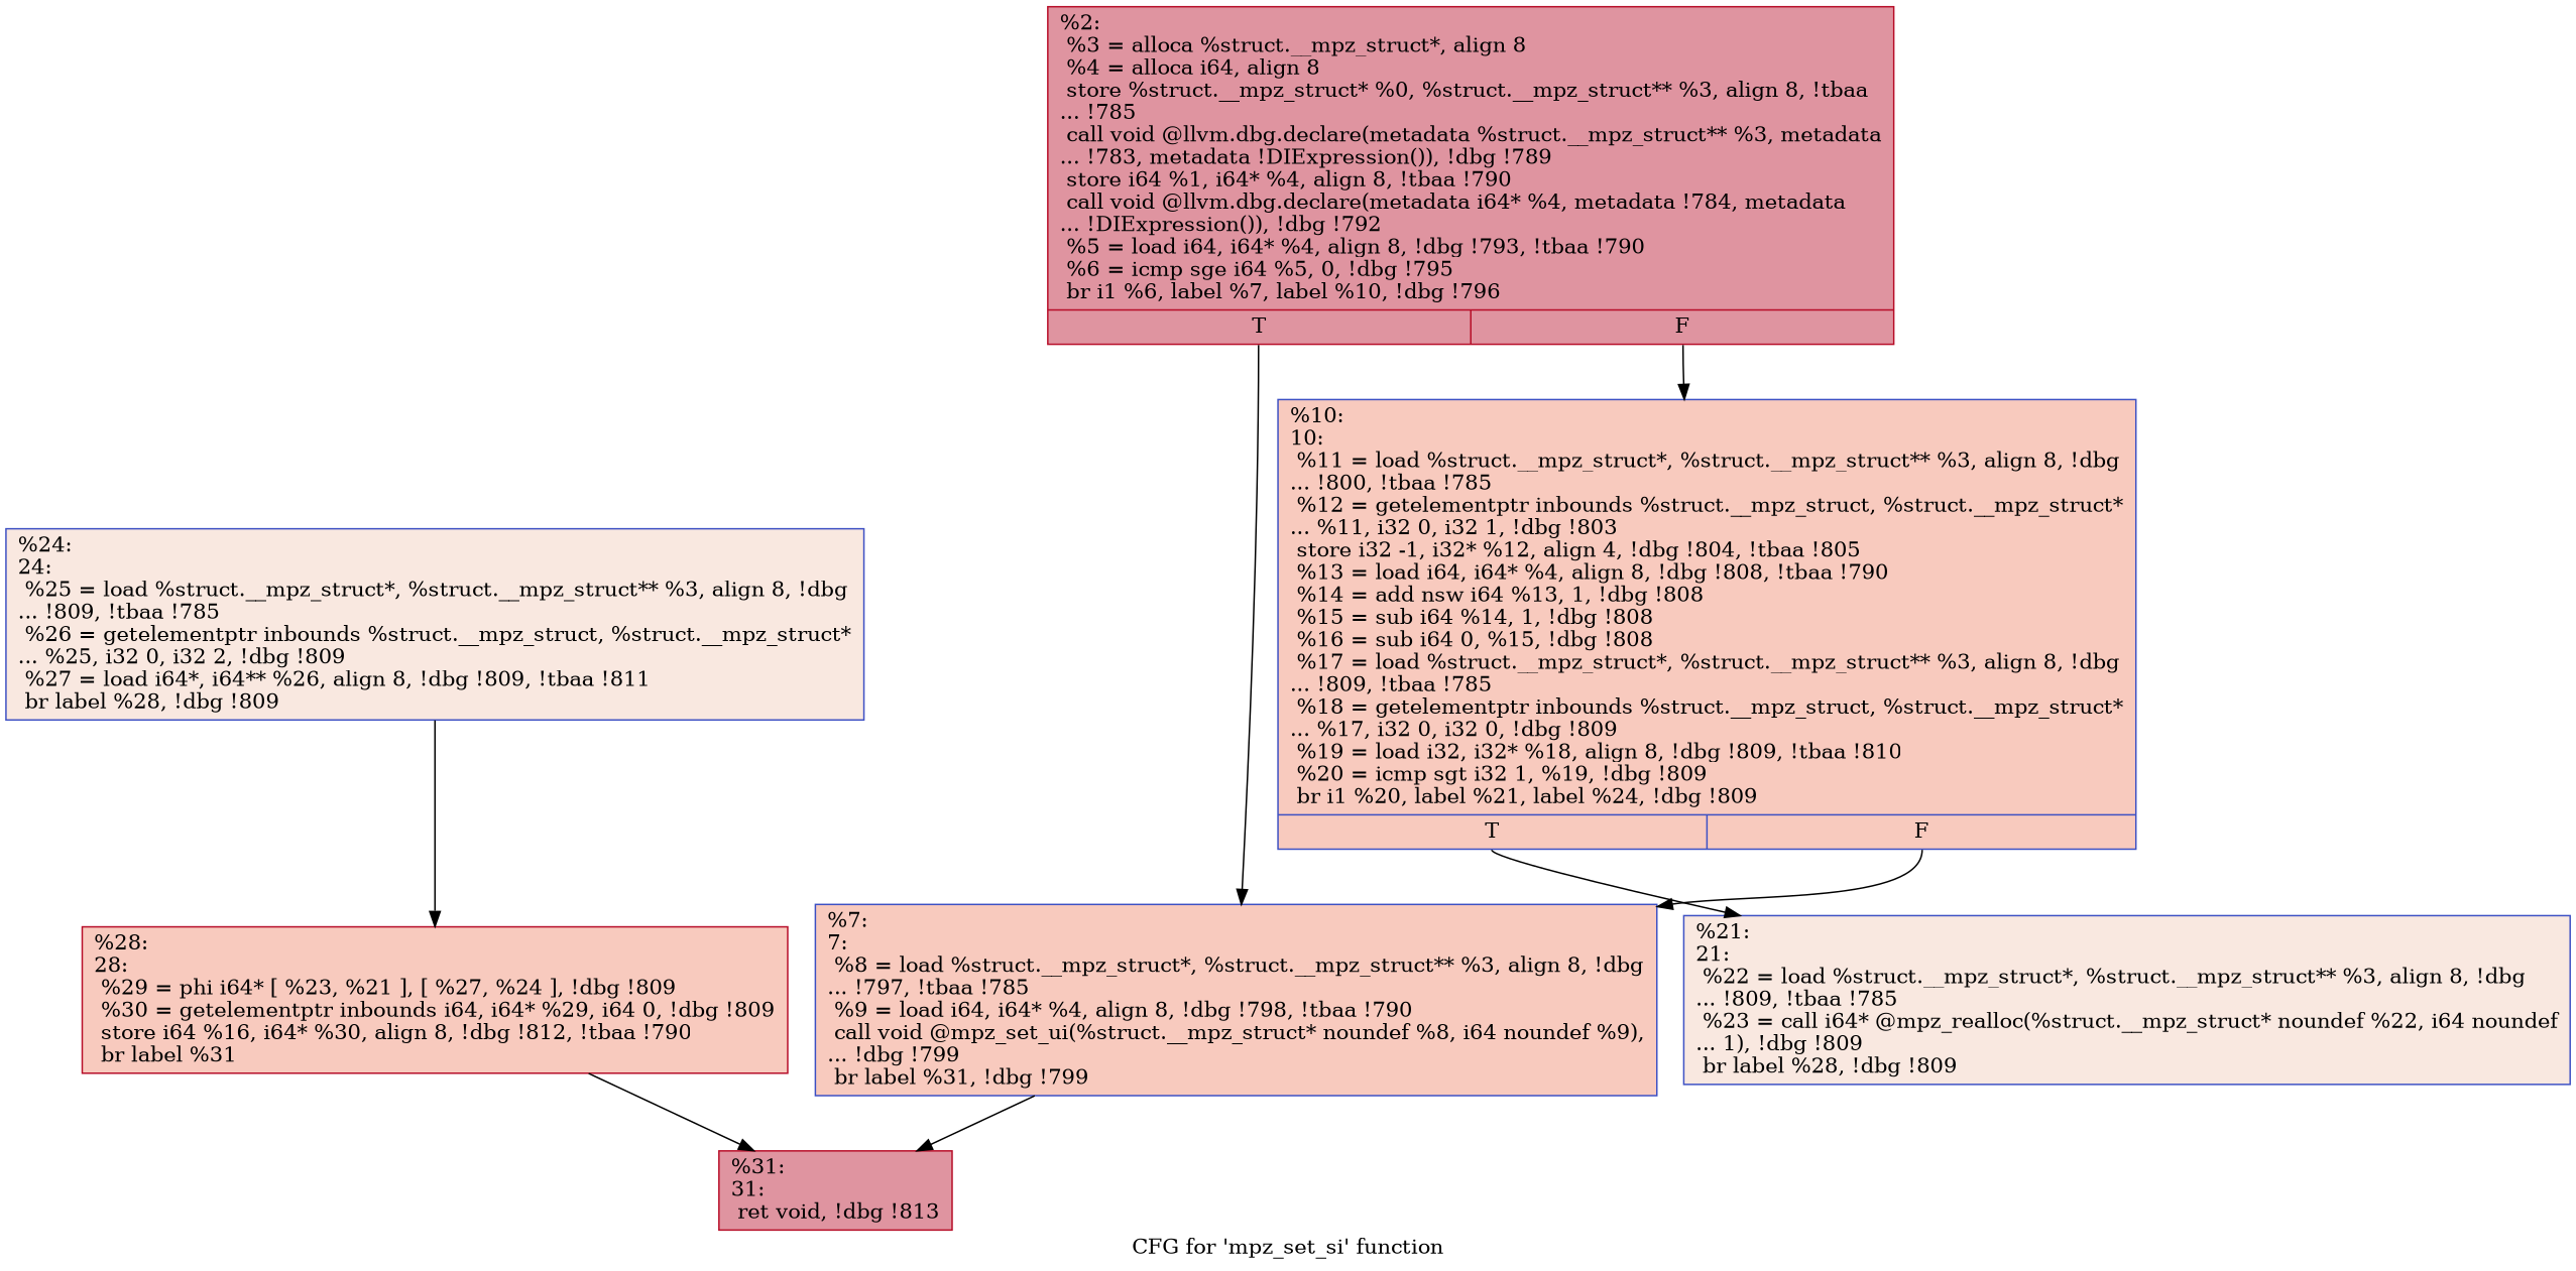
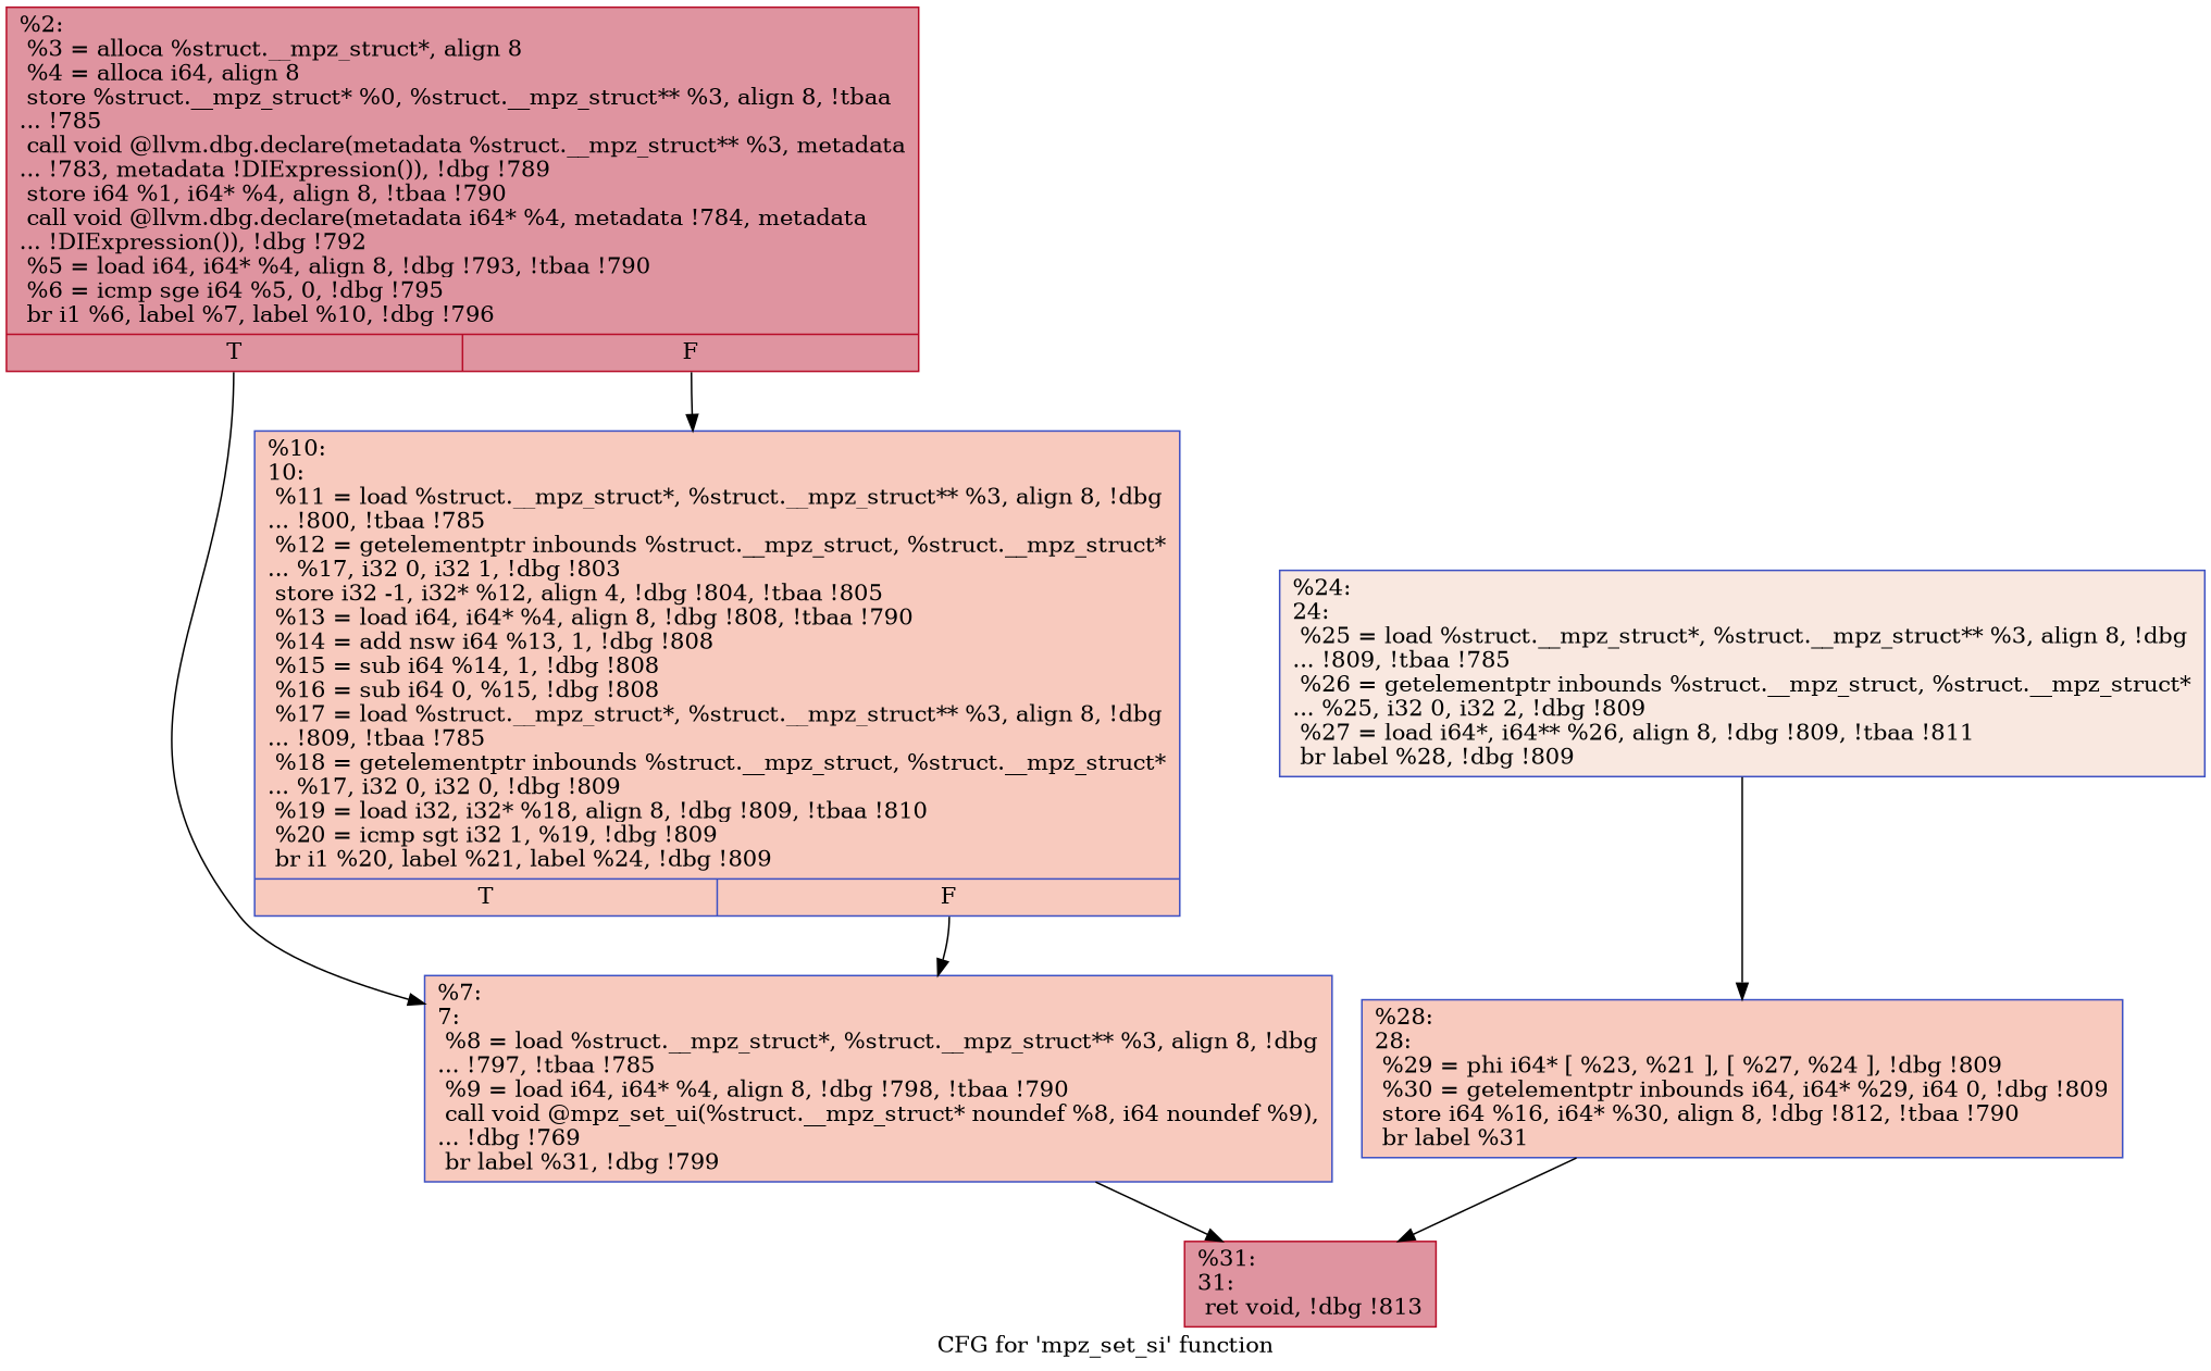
  digraph {
    label="CFG for 'mpz_set_si' function"
    node [color="#3d50c3ff" fillcolor="#ef886b70" shape=record style=filled]
    n1 [color="#b70d28ff" fillcolor="#b70d2870" label="{%2:\l  %3 = alloca %struct.__mpz_struct*, align 8\l  %4 = alloca i64, align 8\l  store %struct.__mpz_struct* %0, %struct.__mpz_struct** %3, align 8, !tbaa\l... !785\l  call void @llvm.dbg.declare(metadata %struct.__mpz_struct** %3, metadata\l... !783, metadata !DIExpression()), !dbg !789\l  store i64 %1, i64* %4, align 8, !tbaa !790\l  call void @llvm.dbg.declare(metadata i64* %4, metadata !784, metadata\l... !DIExpression()), !dbg !792\l  %5 = load i64, i64* %4, align 8, !dbg !793, !tbaa !790\l  %6 = icmp sge i64 %5, 0, !dbg !795\l  br i1 %6, label %7, label %10, !dbg !796\l|{<s0>T|<s1>F}}"]
-   n2 [label="{%7:\l7:                                                \l  %8 = load %struct.__mpz_struct*, %struct.__mpz_struct** %3, align 8, !dbg\l... !797, !tbaa !785\l  %9 = load i64, i64* %4, align 8, !dbg !798, !tbaa !790\l  call void @mpz_set_ui(%struct.__mpz_struct* noundef %8, i64 noundef %9),\l... !dbg !799\l  br label %31, !dbg !799\l}"]
-   n3 [label="{%10:\l10:                                               \l  %11 = load %struct.__mpz_struct*, %struct.__mpz_struct** %3, align 8, !dbg\l... !800, !tbaa !785\l  %12 = getelementptr inbounds %struct.__mpz_struct, %struct.__mpz_struct*\l... %11, i32 0, i32 1, !dbg !803\l  store i32 -1, i32* %12, align 4, !dbg !804, !tbaa !805\l  %13 = load i64, i64* %4, align 8, !dbg !808, !tbaa !790\l  %14 = add nsw i64 %13, 1, !dbg !808\l  %15 = sub i64 %14, 1, !dbg !808\l  %16 = sub i64 0, %15, !dbg !808\l  %17 = load %struct.__mpz_struct*, %struct.__mpz_struct** %3, align 8, !dbg\l... !809, !tbaa !785\l  %18 = getelementptr inbounds %struct.__mpz_struct, %struct.__mpz_struct*\l... %17, i32 0, i32 0, !dbg !809\l  %19 = load i32, i32* %18, align 8, !dbg !809, !tbaa !810\l  %20 = icmp sgt i32 1, %19, !dbg !809\l  br i1 %20, label %21, label %24, !dbg !809\l|{<s0>T|<s1>F}}"]
+   n2 [label="{%7:\l7:                                                \l  %8 = load %struct.__mpz_struct*, %struct.__mpz_struct** %3, align 8, !dbg\l... !797, !tbaa !785\l  %9 = load i64, i64* %4, align 8, !dbg !798, !tbaa !790\l  call void @mpz_set_ui(%struct.__mpz_struct* noundef %8, i64 noundef %9),\l... !dbg !769\l  br label %31, !dbg !799\l}"]
+   n3 [label="{%10:\l10:                                               \l  %11 = load %struct.__mpz_struct*, %struct.__mpz_struct** %3, align 8, !dbg\l... !800, !tbaa !785\l  %12 = getelementptr inbounds %struct.__mpz_struct, %struct.__mpz_struct*\l... %17, i32 0, i32 1, !dbg !803\l  store i32 -1, i32* %12, align 4, !dbg !804, !tbaa !805\l  %13 = load i64, i64* %4, align 8, !dbg !808, !tbaa !790\l  %14 = add nsw i64 %13, 1, !dbg !808\l  %15 = sub i64 %14, 1, !dbg !808\l  %16 = sub i64 0, %15, !dbg !808\l  %17 = load %struct.__mpz_struct*, %struct.__mpz_struct** %3, align 8, !dbg\l... !809, !tbaa !785\l  %18 = getelementptr inbounds %struct.__mpz_struct, %struct.__mpz_struct*\l... %17, i32 0, i32 0, !dbg !809\l  %19 = load i32, i32* %18, align 8, !dbg !809, !tbaa !810\l  %20 = icmp sgt i32 1, %19, !dbg !809\l  br i1 %20, label %21, label %24, !dbg !809\l|{<s0>T|<s1>F}}"]
    n4 [color="#b70d28ff" fillcolor="#b70d2870" label="{%31:\l31:                                               \l  ret void, !dbg !813\l}"]
-   n5 [fillcolor="#f1ccb870" label="{%21:\l21:                                               \l  %22 = load %struct.__mpz_struct*, %struct.__mpz_struct** %3, align 8, !dbg\l... !809, !tbaa !785\l  %23 = call i64* @mpz_realloc(%struct.__mpz_struct* noundef %22, i64 noundef\l... 1), !dbg !809\l  br label %28, !dbg !809\l}"]
    n6 [fillcolor="#f1ccb870" label="{%24:\l24:                                               \l  %25 = load %struct.__mpz_struct*, %struct.__mpz_struct** %3, align 8, !dbg\l... !809, !tbaa !785\l  %26 = getelementptr inbounds %struct.__mpz_struct, %struct.__mpz_struct*\l... %25, i32 0, i32 2, !dbg !809\l  %27 = load i64*, i64** %26, align 8, !dbg !809, !tbaa !811\l  br label %28, !dbg !809\l}"]
-   n7 [color="#b70d28ff" label="{%28:\l28:                                               \l  %29 = phi i64* [ %23, %21 ], [ %27, %24 ], !dbg !809\l  %30 = getelementptr inbounds i64, i64* %29, i64 0, !dbg !809\l  store i64 %16, i64* %30, align 8, !dbg !812, !tbaa !790\l  br label %31\l}"]
+   n7 [label="{%28:\l28:                                               \l  %29 = phi i64* [ %23, %21 ], [ %27, %24 ], !dbg !809\l  %30 = getelementptr inbounds i64, i64* %29, i64 0, !dbg !809\l  store i64 %16, i64* %30, align 8, !dbg !812, !tbaa !790\l  br label %31\l}"]
    n1 -> n2 [tailport=s0]
    n1 -> n3 [tailport=s1]
    n2 -> n4
    n3 -> n2 [tailport=s1]
-   n3 -> n5 [tailport=s0]
    n6 -> n7
    n7 -> n4
  }
